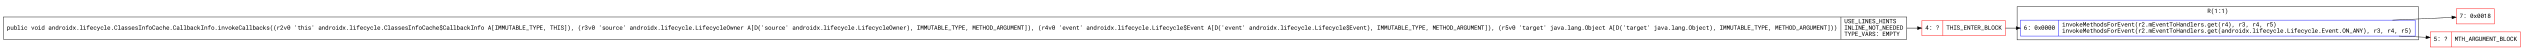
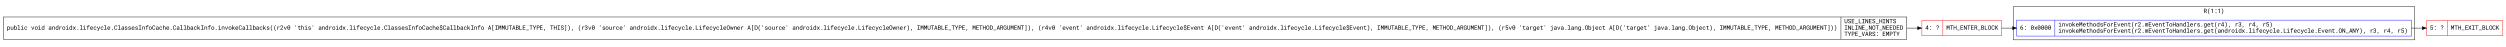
  digraph {
    fontname="Roboto Mono"
    rankdir=LR
    node [color=red fontname="Roboto Mono" shape=record]
    edge [fontname="Roboto Mono"]
    n1 [color=blue label="{6\:\ 0x0000|invokeMethodsForEvent(r2.mEventToHandlers.get(r4), r3, r4, r5)\linvokeMethodsForEvent(r2.mEventToHandlers.get(androidx.lifecycle.Lifecycle.Event.ON_ANY), r3, r4, r5)\l}"]
-   n2 [label="{7\:\ 0x0018}"]
-   n3 [label="{5\:\ ?|MTH_ARGUMENT_BLOCK\l}"]
-   n4 [label="{4\:\ ?|THIS_ENTER_BLOCK\l}"]
+   n3 [label="{5\:\ ?|MTH_EXIT_BLOCK\l}"]
+   n4 [label="{4\:\ ?|MTH_ENTER_BLOCK\l}"]
    n5 [label="{public void androidx.lifecycle.ClassesInfoCache.CallbackInfo.invokeCallbacks((r2v0 'this' androidx.lifecycle.ClassesInfoCache$CallbackInfo A[IMMUTABLE_TYPE, THIS]), (r3v0 'source' androidx.lifecycle.LifecycleOwner A[D('source' androidx.lifecycle.LifecycleOwner), IMMUTABLE_TYPE, METHOD_ARGUMENT]), (r4v0 'event' androidx.lifecycle.Lifecycle$Event A[D('event' androidx.lifecycle.Lifecycle$Event), IMMUTABLE_TYPE, METHOD_ARGUMENT]), (r5v0 'target' java.lang.Object A[D('target' java.lang.Object), IMMUTABLE_TYPE, METHOD_ARGUMENT]))  | USE_LINES_HINTS\lINLINE_NOT_NEEDED\lTYPE_VARS: EMPTY\l}" color=""]
    subgraph cluster_1 {
      label="R(1:1)"
      n1
    }
-   n1 -> n2
    n1 -> n3
    n4 -> n1
    n5 -> n4
  }
